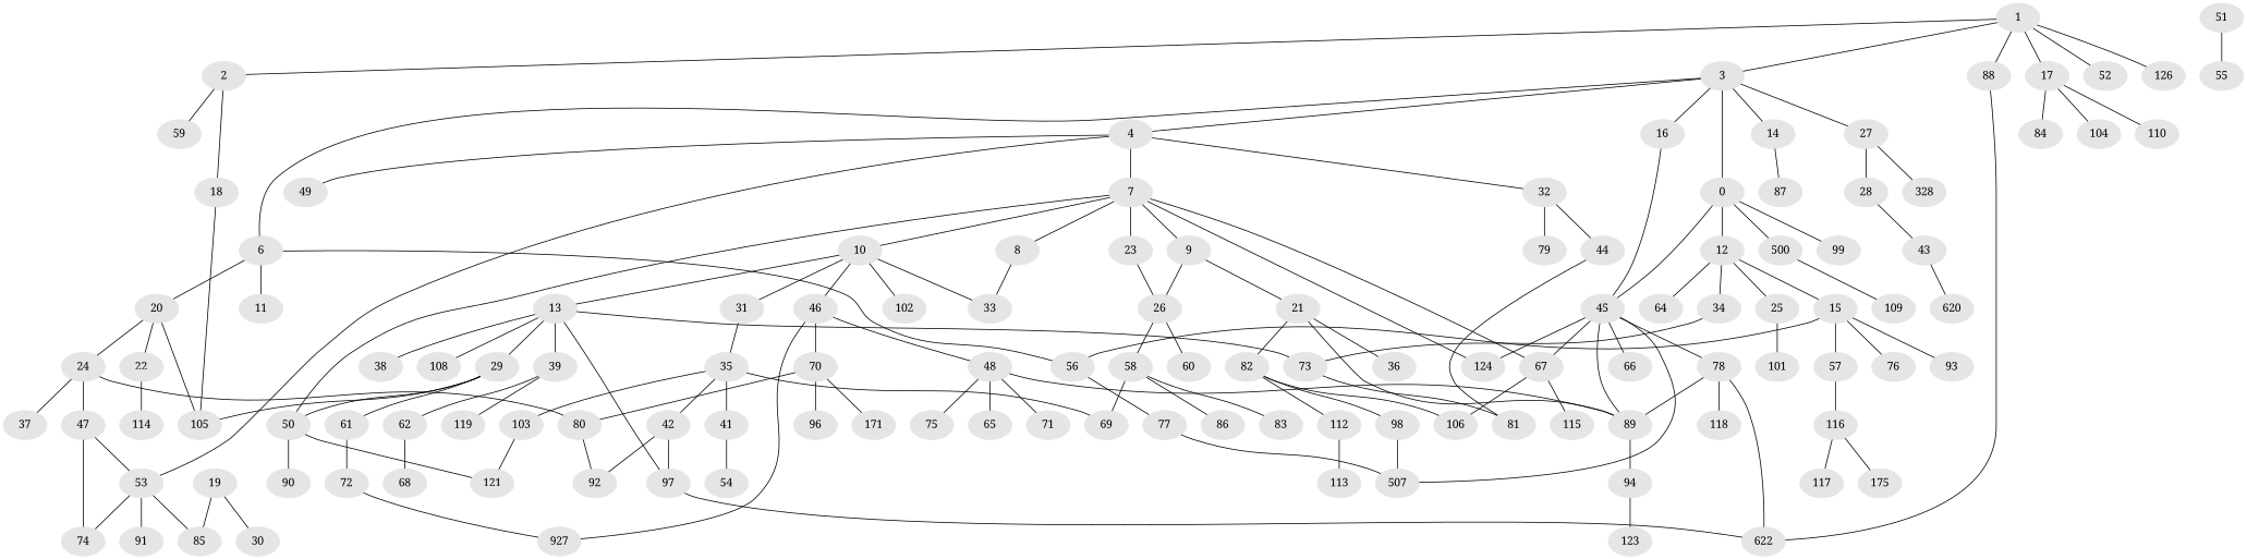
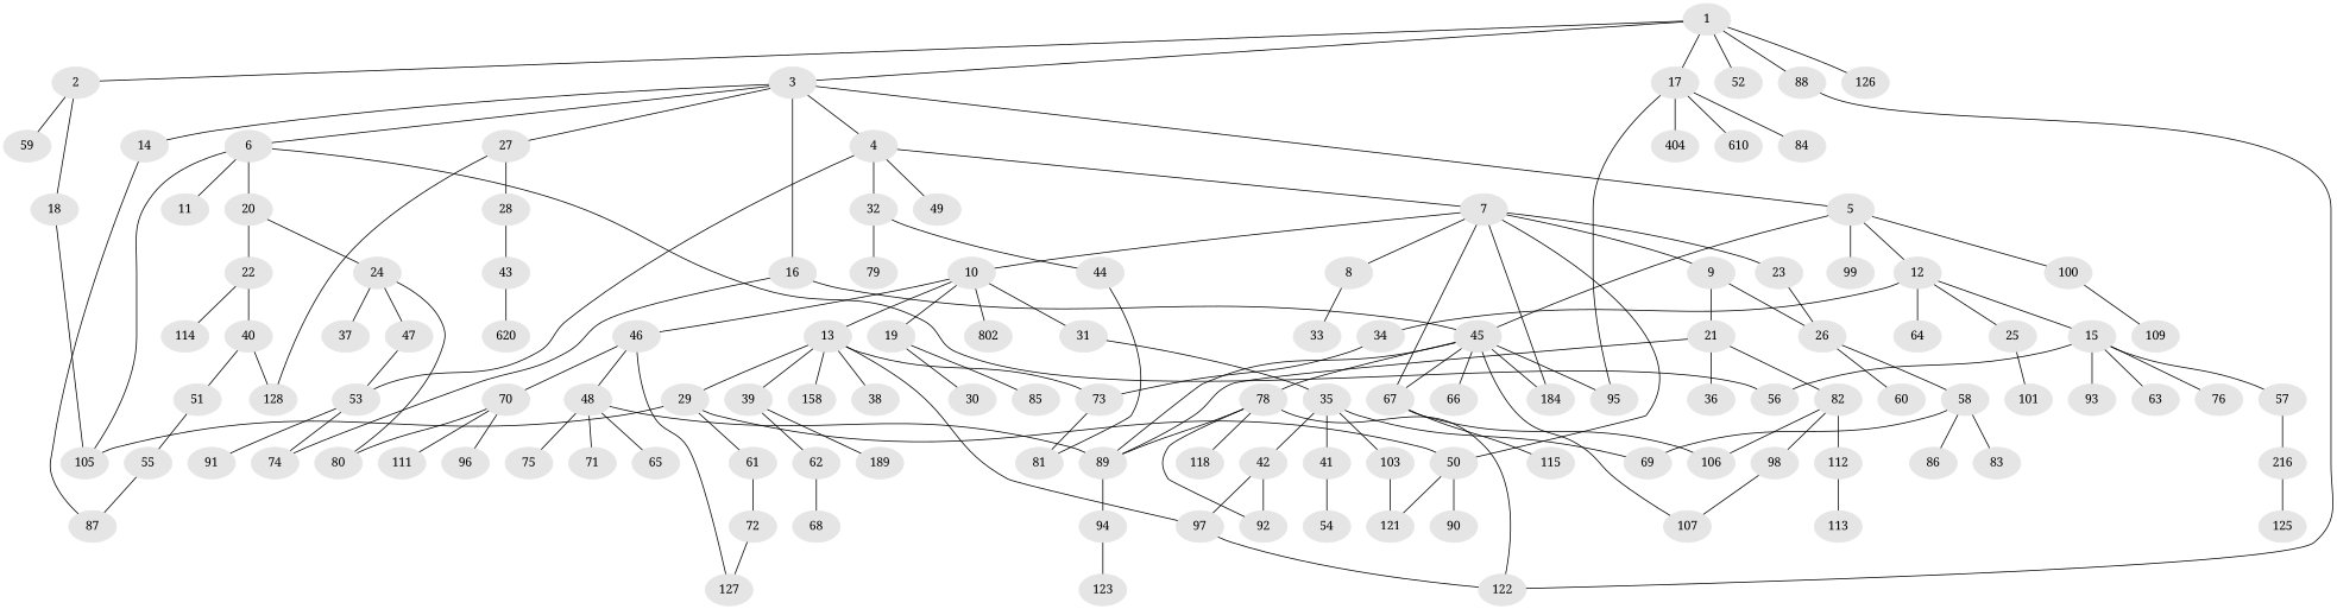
  graph {
    fontname="Noto Serif"
    node [color=gray90 fontname="Noto Serif" style=filled]
    edge [fontname="Noto Serif"]
    1
    2
    3
    17
    52
    88
    126
    18
    59
    4
-   5 [label=0]
+   5
    6
    14
    16
    27
    84
-   104
-   110
-   122 [label=622]
+   95
+   104 [label=404]
+   110 [label=610]
+   122
    105
    7
    32
    49
    53
    12
    45
    99
-   100 [label=500]
+   100
    11
    20
    56
    87
    74
    28
-   128 [label=328]
+   128
    8
    9
    10
    23
    50
    67
-   124
+   124 [label=184]
    44
    79
    85
    91
    15
    25
    34
    64
    89
    66
    78
-   107 [label=507]
+   107
    109
    22
    24
-   77
    33
    21
    26
    13
    19
    31
    46
-   102
+   102 [label=802]
    90
    121
    106
    115
    36
    82
    58
    60
    29
    38
    39
    73
    97
-   108
+   108 [label=158]
    30
    35
    48
    70
-   127 [label=927]
+   127
    57
+   63
    76
    93
    101
    61
    62
-   119
+   119 [label=189]
    81
-   116
+   116 [label=216]
+   40
    114
    37
    47
    80
    98
    112
    94
    51
    69
    83
    86
    43
    n110 [label=620]
    72
    41
    42
    103
    54
    92
    68
    55
    118
    65
    71
    75
    96
-   111 [label=171]
-   117
-   125 [label=175]
+   111
+   125
    113
    123
    1 -- 2
    1 -- 3
    1 -- 17
    1 -- 52
    1 -- 88
    1 -- 126
    2 -- 18
    2 -- 59
    3 -- 4
    3 -- 5
    3 -- 6
    3 -- 14
    3 -- 16
    3 -- 27
    17 -- 84
+   17 -- 95
    17 -- 104
    17 -- 110
    88 -- 122
    18 -- 105
    4 -- 7
    4 -- 32
    4 -- 49
    4 -- 53
    5 -- 12
    5 -- 45
    5 -- 99
    5 -- 100
    6 -- 11
    6 -- 20
    6 -- 56
    14 -- 87
    16 -- 45
-   47 -- 74
+   16 -- 74
    27 -- 28
    27 -- 128
    7 -- 8
    7 -- 9
    7 -- 10
    7 -- 23
    7 -- 50
    7 -- 67
    7 -- 124
    32 -- 44
    32 -- 79
    53 -- 74
-   53 -- 85
    53 -- 91
    12 -- 15
    12 -- 25
    12 -- 34
    12 -- 64
+   45 -- 95
    45 -- 67
    45 -- 124
    45 -- 89
    45 -- 66
    45 -- 78
    45 -- 107
    100 -- 109
-   20 -- 105
+   6 -- 105
    20 -- 22
    20 -- 24
-   56 -- 77
    28 -- 43
    8 -- 33
    9 -- 21
    9 -- 26
    10 -- 13
-   10 -- 33
+   10 -- 19
    10 -- 31
    10 -- 46
    10 -- 102
    23 -- 26
    50 -- 90
    50 -- 121
    67 -- 106
    67 -- 115
    44 -- 81
    15 -- 56
    15 -- 57
+   15 -- 63
    15 -- 76
    15 -- 93
    25 -- 101
    34 -- 73
    89 -- 94
    78 -- 122
    78 -- 89
-   80 -- 92
+   78 -- 92
    78 -- 118
+   22 -- 40
    22 -- 114
    24 -- 37
    24 -- 47
    24 -- 80
-   77 -- 107
    21 -- 89
    21 -- 36
    21 -- 82
    26 -- 58
    26 -- 60
    13 -- 29
    13 -- 38
    13 -- 39
    13 -- 73
    13 -- 97
    13 -- 108
    19 -- 85
    19 -- 30
    31 -- 35
    46 -- 48
    46 -- 70
    46 -- 127
    82 -- 106
    82 -- 98
    82 -- 112
    58 -- 69
    58 -- 83
    58 -- 86
    29 -- 105
    29 -- 50
    29 -- 61
    39 -- 62
    39 -- 119
    73 -- 81
    97 -- 122
    35 -- 69
    35 -- 41
    35 -- 42
    35 -- 103
    48 -- 89
    48 -- 65
    48 -- 71
    48 -- 75
    70 -- 80
    70 -- 96
    70 -- 111
    57 -- 116
    61 -- 72
    62 -- 68
-   116 -- 117
    116 -- 125
+   40 -- 128
+   40 -- 51
    47 -- 53
    98 -- 107
    112 -- 113
    94 -- 123
    51 -- 55
    43 -- n110
    72 -- 127
    41 -- 54
    42 -- 97
    42 -- 92
    103 -- 121
+   55 -- 87
  }
